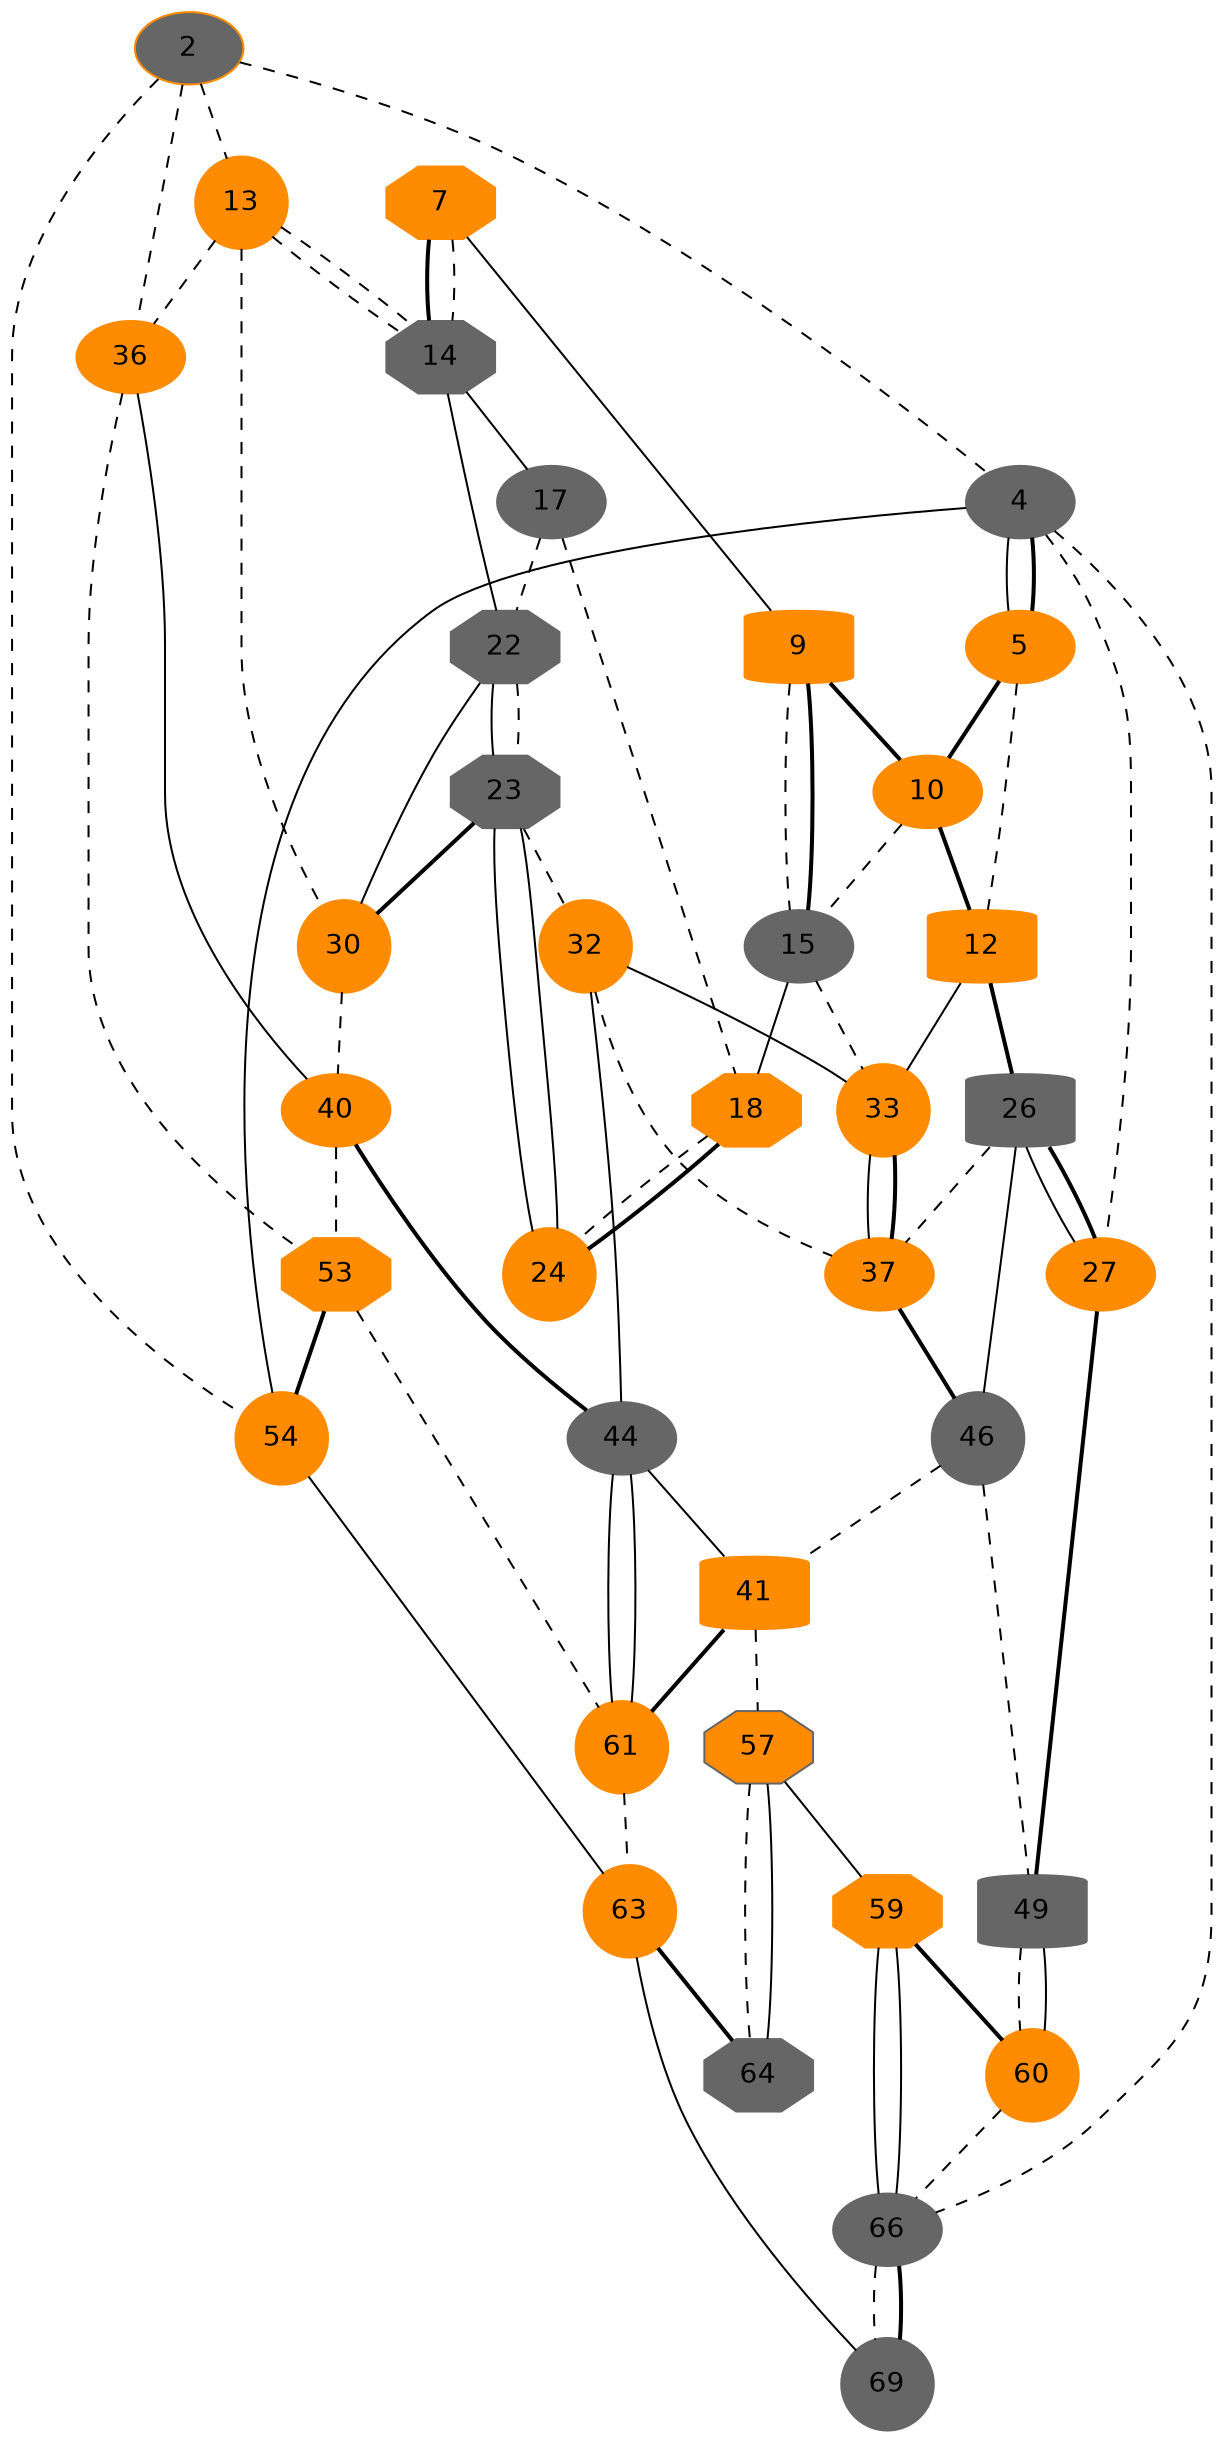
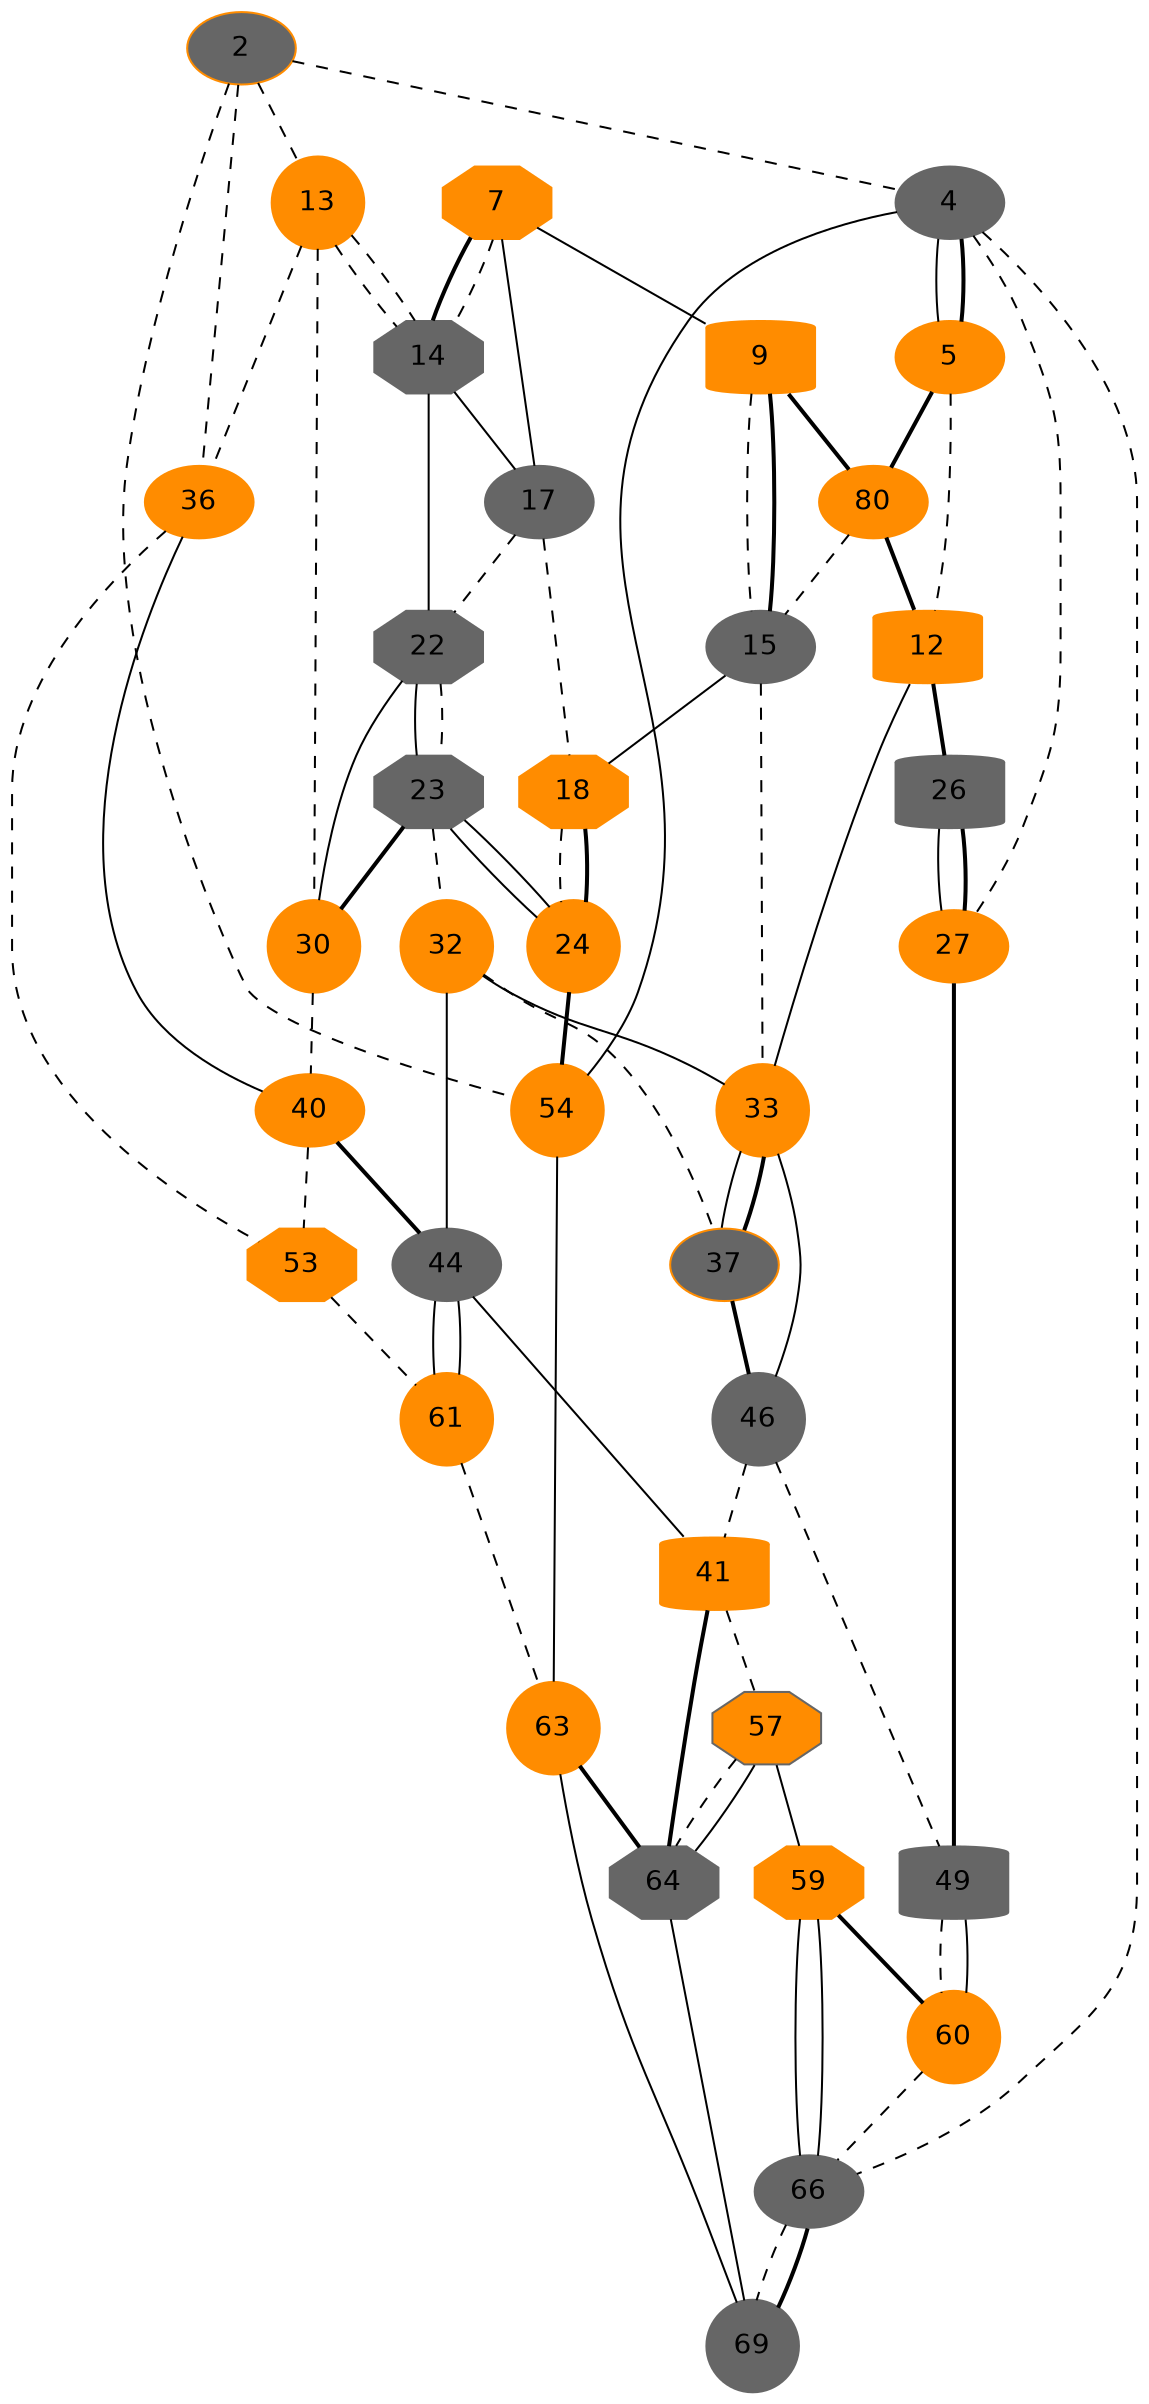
  graph {
    fontname="DejaVu Sans"
    node [color=darkorange fontname="DejaVu Sans" shape=ellipse style=filled]
    edge [fontname="DejaVu Sans" style=dashed]
    2 [fillcolor=gray40 super="+3"]
    4 [color=gray40 super="+52"]
    13 [shape=circle super="+29"]
    36 [super="+39"]
    54 [shape=circle]
    7 [shape=octagon super="+8"]
    9 [shape=cylinder]
    14 [color=gray40 shape=octagon super="+20"]
    17 [color=gray40 super="+21"]
    5 [super="+6"]
    27 [super="+51"]
    66 [color=gray40 super="+67"]
    30 [shape=circle super="+35"]
    40 [super="+43"]
    53 [shape=octagon super="+55"]
    63 [shape=circle super="+70"]
-   10 [super="+11"]
+   10 [super="+11" label=80]
    12 [shape=cylinder super="+25"]
    49 [color=gray40 shape=cylinder super="+50"]
    69 [color=gray40 shape=circle]
    15 [color=gray40 super="+16"]
    26 [color=gray40 shape=cylinder super="+38"]
    33 [shape=circle super="+34"]
    22 [color=gray40 shape=octagon super="+28"]
    18 [shape=octagon super="+19"]
-   37 [super="+42"]
+   37 [super="+42" fillcolor=gray40]
    46 [color=gray40 shape=circle super="+47"]
    23 [color=gray40 shape=octagon super="+31"]
    24 [shape=circle]
    32 [shape=circle super="+41"]
    44 [color=gray40 super="+45"]
    n32 [label=41 shape=cylinder super="+56"]
    60 [shape=circle super="+65"]
    61 [shape=circle super="+62"]
    57 [color=gray40 fillcolor=darkorange shape=octagon super="+58"]
    59 [shape=octagon]
    64 [color=gray40 shape=octagon super="+68"]
    2 -- 4
    2 -- 13
    2 -- 36
    2 -- 54
    4 -- 54 [style=solid]
    4 -- 5 [style=solid]
    4 -- 5 [style=bold]
    4 -- 27 [weight=2]
    4 -- 66
    13 -- 36
    13 -- 14
    13 -- 14
    13 -- 30
    36 -- 40 [style=solid]
    36 -- 53
    54 -- 63 [style=solid]
    7 -- 9 [style=solid]
    7 -- 14 [style=bold]
    7 -- 14
+   7 -- 17 [style=solid]
    9 -- 10 [style=bold]
    9 -- 15
    9 -- 15 [style=bold]
    14 -- 17 [style=solid]
    14 -- 22 [style=solid]
    17 -- 22
    17 -- 18
    5 -- 10 [style=bold]
    5 -- 12
    27 -- 49 [style=bold]
    66 -- 69
    66 -- 69 [style=bold]
    30 -- 40
    40 -- 53
    40 -- 44 [style=bold]
-   53 -- 54 [style=bold]
+   24 -- 54 [style=bold]
    53 -- 61
    63 -- 69 [style=solid]
    63 -- 64 [style=bold]
    10 -- 12 [style=bold]
    10 -- 15
    12 -- 26 [style=bold]
    12 -- 33 [style=solid]
    49 -- 60 [weight=2]
    49 -- 60 [style=solid]
    15 -- 33
    15 -- 18 [style=solid]
    26 -- 27 [style=solid]
    26 -- 27 [style=bold]
-   26 -- 37
-   26 -- 46 [style=solid]
+   33 -- 46 [style=solid]
    33 -- 37 [style=solid]
    33 -- 37 [style=bold]
    22 -- 30 [style=solid]
    22 -- 23 [style=solid]
    22 -- 23
    18 -- 24 [weight=2]
    18 -- 24 [style=bold]
    37 -- 46 [style=bold]
    46 -- 49
    46 -- n32
    23 -- 30 [style=bold]
    23 -- 24 [style=solid]
    23 -- 24 [style=solid]
    23 -- 32
    32 -- 33 [style=solid]
    32 -- 37
    32 -- 44 [style=solid]
    44 -- n32 [style=solid]
    44 -- 61 [style=solid]
    44 -- 61 [style=solid]
-   n32 -- 61 [style=bold]
+   n32 -- 64 [style=bold]
    n32 -- 57
    60 -- 66
    61 -- 63
    57 -- 59 [style=solid]
    57 -- 64 [weight=2]
    57 -- 64 [style=solid]
    59 -- 66 [style=solid]
    59 -- 66 [style=solid]
    59 -- 60 [style=bold]
+   64 -- 69 [style=solid]
  }
